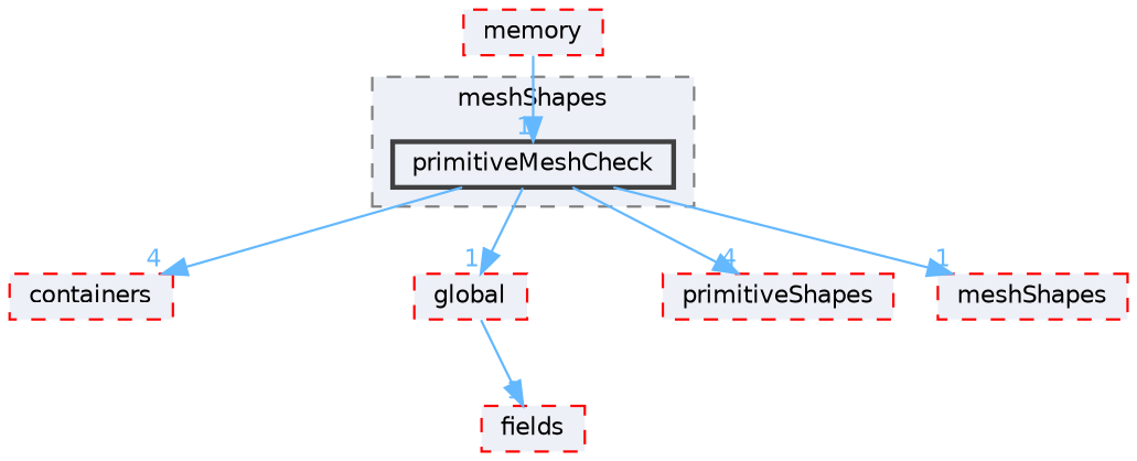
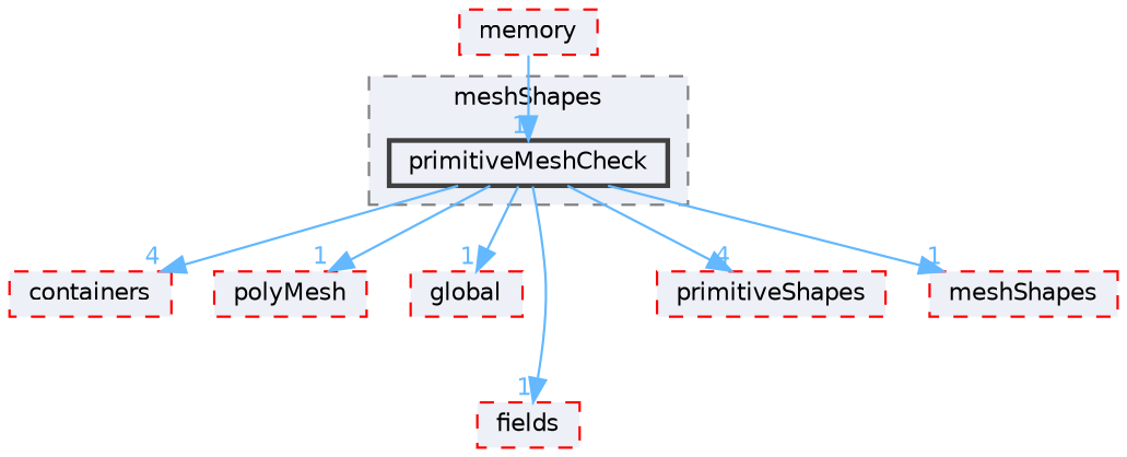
  digraph {
    compound=true
    node [color=red fillcolor="#edf0f7" fontname=Helvetica fontsize=10 shape=box style="filled,dashed"]
    edge [color=steelblue1 fontcolor=steelblue1 fontname=Helvetica fontsize=10 headlabel=1 labeldistance=1.5 labelfontname=Helvetica labelfontsize=10]
    n1 [color=grey25 height=0.2 label=primitiveMeshCheck style="filled,bold" width=0.4]
    n2 [height=0.2 label=containers width=0.4]
+   n3 [height=0.2 label=polyMesh width=0.4]
    n4 [height=0.2 label=global width=0.4]
    n5 [height=0.2 label=fields width=0.4]
    n6 [height=0.2 label=primitiveShapes width=0.4]
    n7 [height=0.2 label=meshShapes width=0.4]
    n8 [height=0.2 label=memory width=0.4]
    subgraph cluster_1 {
      bgcolor="#edf0f7"
      fontname=Helvetica
      fontsize=10
      label=meshShapes
      pencolor=grey50
      style="filled,dashed"
      n1
    }
    n1 -> n2 [headlabel=4]
+   n1 -> n3
    n1 -> n4
-   n4 -> n5
+   n1 -> n5
    n1 -> n6 [headlabel=4]
    n1 -> n7
    n8 -> n1
  }
